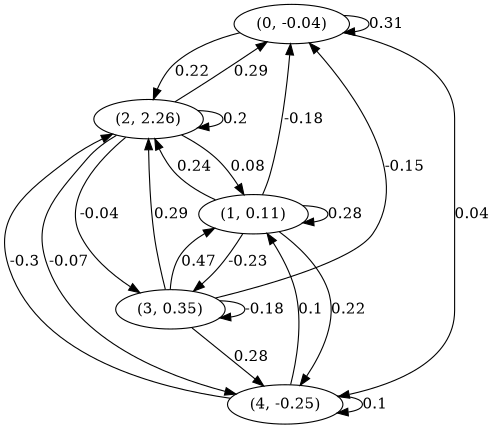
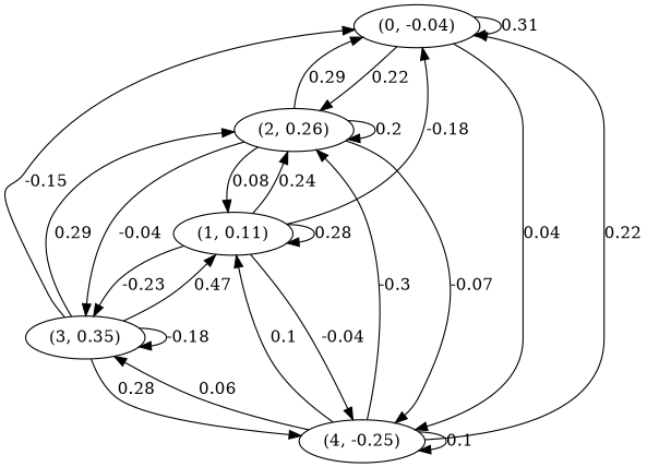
  digraph {
    n1 [label="(0, -0.04)"]
-   n2 [label="(2, 2.26)"]
+   n2 [label="(2, 0.26)"]
    n3 [label="(4, -0.25)"]
    n4 [label="(3, 0.35)"]
    n5 [label="(1, 0.11)"]
    n1 -> n1 [label=0.31]
    n1 -> n2 [label=0.22]
    n1 -> n3 [label=0.04]
    n2 -> n1 [label=0.29]
    n2 -> n2 [label=0.2]
    n2 -> n3 [label=-0.07]
    n2 -> n4 [label=-0.04]
    n2 -> n5 [label=0.08]
+   n3 -> n1 [label=0.22]
    n3 -> n2 [label=-0.3]
    n3 -> n3 [label=0.1]
+   n3 -> n4 [label=0.06]
    n3 -> n5 [label=0.1]
    n4 -> n1 [label=-0.15]
    n4 -> n2 [label=0.29]
    n4 -> n3 [label=0.28]
    n4 -> n4 [label=-0.18]
    n4 -> n5 [label=0.47]
    n5 -> n1 [label=-0.18]
    n5 -> n2 [label=0.24]
-   n5 -> n3 [label=0.22]
+   n5 -> n3 [label=-0.04]
    n5 -> n4 [label=-0.23]
    n5 -> n5 [label=0.28]
  }
